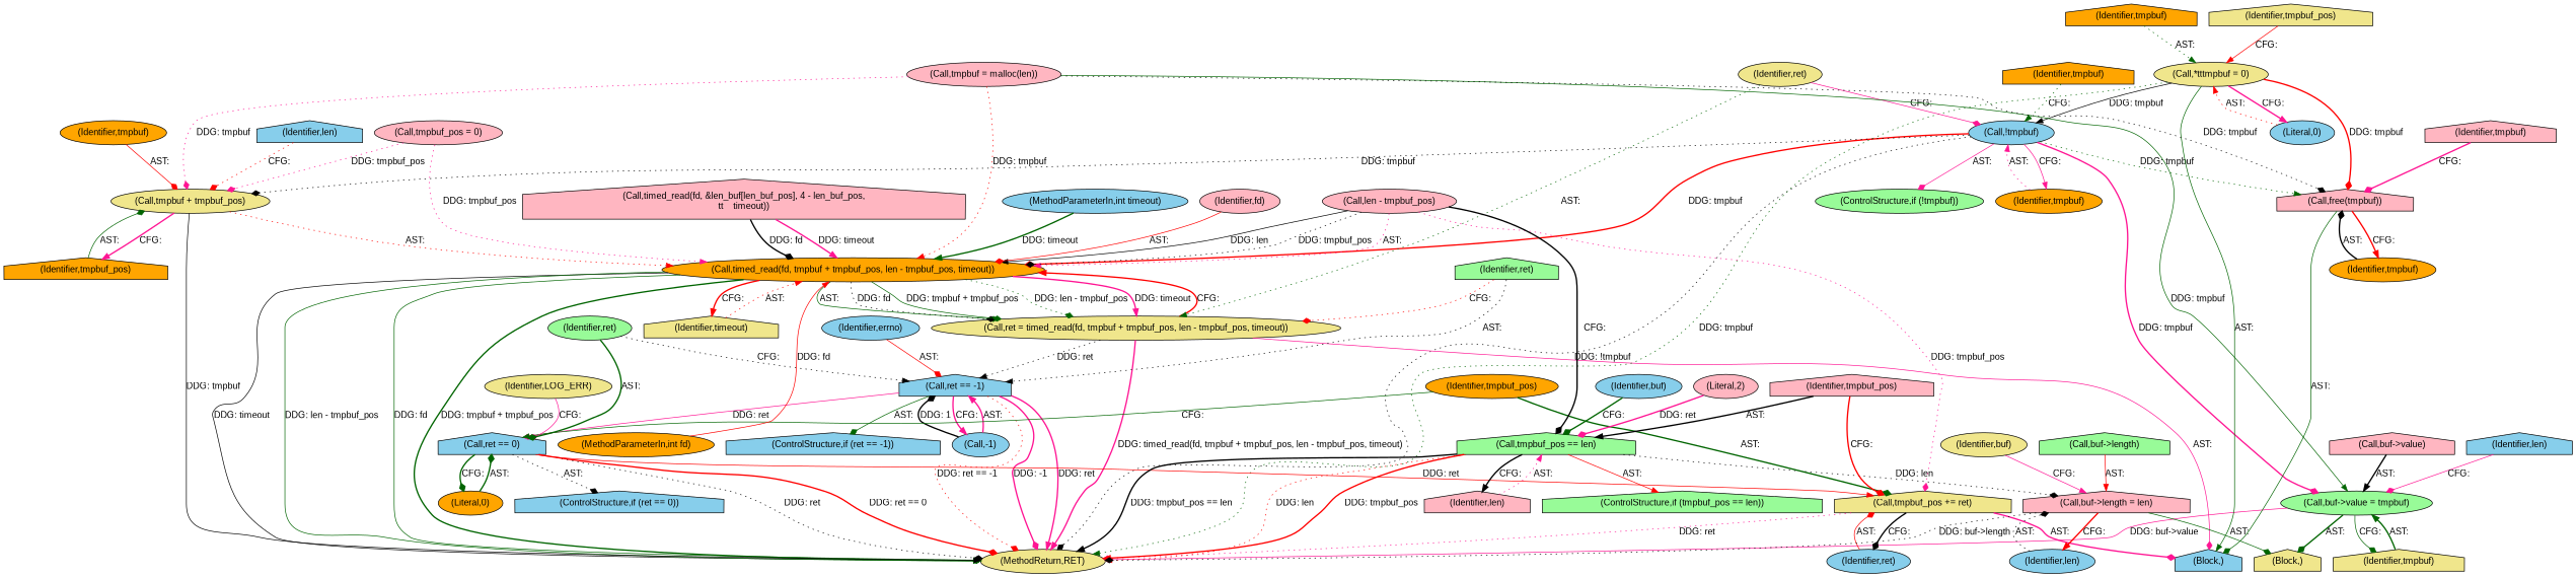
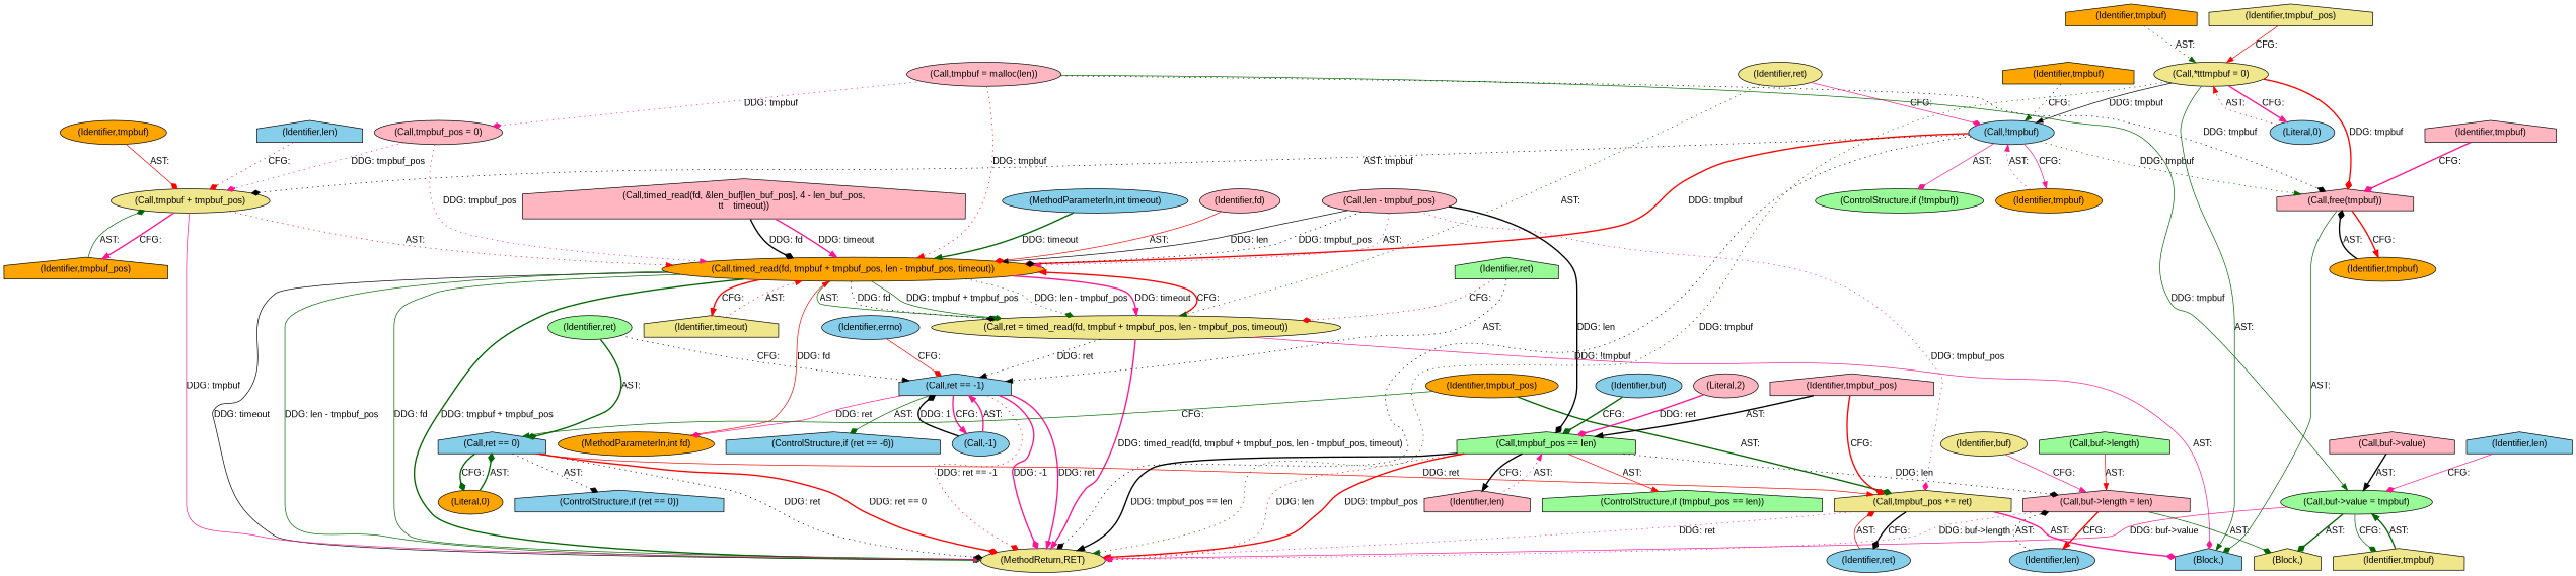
  digraph {
    fontname="Liberation Sans"
    node [fillcolor=skyblue fontname="Liberation Sans" shape=ellipse style=filled]
    edge [arrowhead=diamond color=deeppink fontname="Liberation Sans" style=bold]
    n1 [label="(Call,!tmpbuf)"]
    n2 [fillcolor=orange label="(Call,timed_read(fd, tmpbuf + tmpbuf_pos, len - tmpbuf_pos, timeout))"]
    n3 [fillcolor=khaki label="(Call,tmpbuf + tmpbuf_pos)"]
    n4 [fillcolor=palegreen label="(Call,buf->value = tmpbuf)"]
    n5 [fillcolor=lightpink label="(Call,free(tmpbuf))" shape=house]
    n6 [fillcolor=khaki label="(MethodReturn,RET)"]
    n7 [fillcolor=orange label="(Identifier,tmpbuf)"]
    n8 [fillcolor=palegreen label="(ControlStructure,if (!tmpbuf))"]
    n9 [fillcolor=khaki label="(Call,ret = timed_read(fd, tmpbuf + tmpbuf_pos, len - tmpbuf_pos, timeout))"]
    n10 [fillcolor=khaki label="(Identifier,timeout)" shape=house]
    n11 [fillcolor=orange label="(Identifier,tmpbuf_pos)" shape=house]
    n12 [fillcolor=khaki label="(Block,)" shape=house]
    n13 [fillcolor=khaki label="(Identifier,tmpbuf)" shape=house]
    n14 [label="(Block,)" shape=house]
    n15 [fillcolor=orange label="(Identifier,tmpbuf)"]
    n16 [fillcolor=khaki label="(Call,*\t\ttmpbuf = 0)"]
    n17 [label="(Literal,0)"]
    n18 [label="(Call,ret == -1)" shape=house]
    n19 [label="(Call,ret == 0)" shape=house]
    n20 [label="(Call,-1)"]
-   n21 [label="(ControlStructure,if (ret == -1))" shape=house]
+   n21 [label="(ControlStructure,if (ret == -6))" shape=house]
    n22 [fillcolor=khaki label="(Call,tmpbuf_pos += ret)" shape=house]
    n23 [label="(ControlStructure,if (ret == 0))" shape=house]
    n24 [fillcolor=orange label="(Literal,0)"]
    n25 [label="(Identifier,ret)"]
    n26 [fillcolor=palegreen label="(Call,tmpbuf_pos == len)" shape=house]
    n27 [fillcolor=lightpink label="(Call,buf->length = len)" shape=house]
    n28 [fillcolor=lightpink label="(Identifier,len)" shape=house]
    n29 [fillcolor=palegreen label="(ControlStructure,if (tmpbuf_pos == len))" shape=house]
    n30 [label="(Identifier,len)"]
    n31 [fillcolor=orange label="(Identifier,tmpbuf_pos)"]
    n32 [fillcolor=palegreen label="(Identifier,ret)" shape=house]
    n33 [fillcolor=lightpink label="(Call,timed_read(fd, &len_buf[len_buf_pos], 4 - len_buf_pos,\n\t\t    timeout))" shape=house]
    n34 [fillcolor=lightpink label="(Identifier,tmpbuf)" shape=house]
    n35 [fillcolor=orange label="(Identifier,tmpbuf)" shape=house]
    n36 [fillcolor=lightpink label="(Call,buf->value)" shape=house]
    n37 [fillcolor=khaki label="(Identifier,buf)"]
    n38 [fillcolor=khaki label="(Identifier,ret)"]
-   n39 [fillcolor=khaki label="(Identifier,LOG_ERR)"]
    n40 [fillcolor=orange label="(Identifier,tmpbuf)"]
    n41 [fillcolor=lightpink label="(Call,len - tmpbuf_pos)"]
    n42 [fillcolor=orange label="(Identifier,tmpbuf)" shape=house]
    n43 [label="(Identifier,buf)"]
    n44 [fillcolor=lightpink label="(Identifier,tmpbuf_pos)" shape=house]
    n45 [fillcolor=lightpink label="(Call,tmpbuf_pos = 0)"]
    n46 [fillcolor=khaki label="(Identifier,tmpbuf_pos)" shape=house]
    n47 [label="(MethodParameterIn,int timeout)"]
    n48 [label="(Identifier,errno)"]
    n49 [label="(Identifier,len)" shape=house]
    n50 [fillcolor=lightpink label="(Literal,2)"]
    n51 [fillcolor=palegreen label="(Call,buf->length)" shape=house]
    n52 [fillcolor=lightpink label="(Call,tmpbuf = malloc(len))"]
    n53 [fillcolor=lightpink label="(Identifier,fd)"]
    n54 [label="(Identifier,len)" shape=house]
    n55 [fillcolor=palegreen label="(Identifier,ret)"]
    n56 [fillcolor=orange label="(MethodParameterIn,int fd)"]
    n1 -> n2 [color=red label="DDG: tmpbuf"]
-   n1 -> n3 [color=black label="DDG: tmpbuf" style=dotted]
-   n1 -> n4 [label="DDG: tmpbuf"]
+   n1 -> n3 [color=black label="AST: tmpbuf" style=dotted]
    n1 -> n5 [arrowhead=normal color=darkgreen label="DDG: tmpbuf" style=dotted]
    n1 -> n6 [color=black label="DDG: !tmpbuf" style=dotted]
    n1 -> n7 [arrowhead=normal label="CFG: " style=solid]
    n1 -> n8 [label="AST: " style=solid]
    n2 -> n6 [color=black label="DDG: timeout" style=solid]
    n2 -> n6 [color=darkgreen label="DDG: len - tmpbuf_pos" style=solid]
    n2 -> n6 [arrowhead=normal color=darkgreen label="DDG: fd" style=solid]
    n2 -> n6 [arrowhead=normal color=darkgreen label="DDG: tmpbuf + tmpbuf_pos"]
    n2 -> n9 [color=darkgreen label="AST: " style=solid]
    n2 -> n9 [color=black label="DDG: fd" style=dotted]
    n2 -> n9 [color=darkgreen label="DDG: tmpbuf + tmpbuf_pos" style=solid]
    n2 -> n9 [color=darkgreen label="DDG: len - tmpbuf_pos" style=dotted]
    n2 -> n9 [arrowhead=normal label="DDG: timeout"]
    n2 -> n10 [arrowhead=normal color=red label="CFG: "]
    n3 -> n2 [arrowhead=normal color=red label="AST: " style=dotted]
-   n3 -> n6 [arrowhead=normal color=black label="DDG: tmpbuf" style=solid]
+   n3 -> n6 [arrowhead=normal label="DDG: tmpbuf" style=solid]
    n3 -> n11 [arrowhead=normal label="CFG: "]
    n4 -> n6 [label="DDG: buf->value" style=solid]
    n4 -> n12 [color=darkgreen label="AST: "]
    n4 -> n13 [color=darkgreen label="CFG: " style=solid]
    n5 -> n14 [color=darkgreen label="AST: " style=solid]
    n5 -> n15 [arrowhead=normal color=red label="CFG: "]
    n7 -> n1 [arrowhead=normal label="AST: " style=dotted]
    n9 -> n2 [arrowhead=normal color=red label="CFG: "]
    n9 -> n6 [arrowhead=normal label="DDG: timed_read(fd, tmpbuf + tmpbuf_pos, len - tmpbuf_pos, timeout)"]
    n9 -> n14 [label="AST: " style=solid]
    n9 -> n18 [arrowhead=normal color=black label="DDG: ret" style=dotted]
    n10 -> n2 [arrowhead=normal color=red label="AST: " style=dotted]
    n11 -> n3 [color=darkgreen label="AST: " style=solid]
    n13 -> n4 [arrowhead=normal color=darkgreen label="AST: "]
    n15 -> n5 [color=black label="AST: "]
    n16 -> n1 [arrowhead=normal color=black label="DDG: tmpbuf" style=solid]
    n16 -> n5 [color=red label="DDG: tmpbuf"]
    n16 -> n6 [arrowhead=normal color=darkgreen label="DDG: tmpbuf" style=dotted]
    n16 -> n14 [arrowhead=normal color=darkgreen label="AST: " style=solid]
    n16 -> n17 [arrowhead=normal label="CFG: "]
    n17 -> n16 [arrowhead=normal color=red label="AST: " style=dotted]
    n18 -> n6 [color=red label="DDG: ret == -1" style=dotted]
    n18 -> n6 [label="DDG: -1"]
    n18 -> n6 [arrowhead=normal label="DDG: ret"]
-   n18 -> n19 [label="DDG: ret" style=solid]
+   n18 -> n56 [label="DDG: ret" style=solid]
    n18 -> n20 [arrowhead=normal label="CFG: "]
    n18 -> n21 [color=darkgreen label="AST: " style=solid]
    n19 -> n6 [color=black label="DDG: ret" style=dotted]
    n19 -> n6 [color=red label="DDG: ret == 0"]
    n19 -> n22 [arrowhead=normal color=red label="DDG: ret" style=solid]
    n19 -> n23 [color=black label="AST: " style=dotted]
    n19 -> n24 [color=darkgreen label="CFG: "]
    n20 -> n18 [arrowhead=normal label="AST: "]
    n20 -> n18 [color=black label="DDG: 1"]
    n22 -> n6 [label="DDG: ret" style=dotted]
    n22 -> n14 [label="AST: "]
    n22 -> n25 [color=black label="CFG: "]
    n24 -> n19 [color=darkgreen label="AST: "]
    n25 -> n22 [color=red label="AST: " style=solid]
    n26 -> n6 [arrowhead=normal color=red label="DDG: tmpbuf_pos"]
    n26 -> n6 [arrowhead=normal color=black label="DDG: tmpbuf_pos == len"]
    n26 -> n6 [arrowhead=normal color=red label="DDG: len" style=dotted]
    n26 -> n27 [color=black label="DDG: len" style=dotted]
    n26 -> n28 [arrowhead=normal color=black label="CFG: "]
    n26 -> n29 [arrowhead=normal color=red label="AST: " style=solid]
-   n27 -> n6 [color=black label="DDG: buf->length" style=dotted]
+   n27 -> n6 [label="DDG: buf->length" style=dotted]
    n27 -> n12 [color=darkgreen label="AST: " style=solid]
    n27 -> n30 [arrowhead=normal color=red label="CFG: "]
    n28 -> n26 [arrowhead=normal label="AST: " style=dotted]
    n30 -> n27 [color=black label="AST: " style=dotted]
    n31 -> n19 [arrowhead=normal color=darkgreen label="CFG: " style=solid]
    n31 -> n22 [color=darkgreen label="AST: "]
    n32 -> n9 [color=red label="CFG: " style=dotted]
    n32 -> n18 [arrowhead=normal color=black label="AST: " style=dotted]
    n33 -> n2 [color=black label="DDG: fd"]
    n33 -> n2 [arrowhead=normal label="DDG: timeout"]
    n34 -> n5 [label="CFG: "]
    n35 -> n1 [arrowhead=normal color=darkgreen label="CFG: " style=dotted]
    n36 -> n4 [arrowhead=normal color=black label="AST: "]
    n37 -> n27 [arrowhead=normal label="CFG: " style=solid]
    n38 -> n1 [label="CFG: " style=solid]
    n38 -> n9 [arrowhead=normal color=darkgreen label="AST: " style=dotted]
-   n39 -> n19 [label="CFG: " style=solid]
    n40 -> n3 [color=red label="AST: " style=solid]
    n41 -> n2 [arrowhead=normal label="AST: " style=dotted]
    n41 -> n2 [arrowhead=normal color=black label="DDG: len" style=solid]
    n41 -> n2 [color=black label="DDG: tmpbuf_pos" style=dotted]
    n41 -> n22 [label="DDG: tmpbuf_pos" style=dotted]
-   n41 -> n26 [color=black label="CFG: "]
+   n41 -> n26 [color=black label="DDG: len"]
    n42 -> n16 [arrowhead=normal color=darkgreen label="AST: " style=dotted]
    n43 -> n26 [color=darkgreen label="CFG: "]
    n44 -> n22 [color=red label="CFG: "]
    n44 -> n26 [arrowhead=normal color=black label="AST: "]
    n45 -> n2 [arrowhead=normal label="DDG: tmpbuf_pos" style=dotted]
    n45 -> n3 [label="DDG: tmpbuf_pos" style=dotted]
    n46 -> n16 [arrowhead=normal color=red label="CFG: " style=solid]
    n47 -> n2 [arrowhead=normal color=darkgreen label="DDG: timeout"]
-   n48 -> n18 [color=red label="AST: " style=solid]
+   n48 -> n18 [color=red label="CFG: " style=solid]
    n49 -> n4 [label="CFG: " style=solid]
    n50 -> n26 [label="DDG: ret"]
    n51 -> n27 [arrowhead=normal color=red label="AST: " style=solid]
    n52 -> n2 [arrowhead=normal color=red label="DDG: tmpbuf" style=dotted]
-   n52 -> n3 [label="DDG: tmpbuf" style=dotted]
+   n52 -> n45 [label="DDG: tmpbuf" style=dotted]
    n52 -> n4 [arrowhead=normal color=darkgreen label="DDG: tmpbuf" style=solid]
    n52 -> n5 [color=black label="DDG: tmpbuf" style=dotted]
    n53 -> n2 [color=red label="AST: " style=solid]
    n54 -> n3 [color=red label="CFG: " style=dotted]
    n55 -> n18 [arrowhead=normal color=black label="CFG: " style=dotted]
    n55 -> n19 [color=darkgreen label="AST: "]
    n56 -> n2 [arrowhead=normal color=red label="DDG: fd" style=solid]
  }
